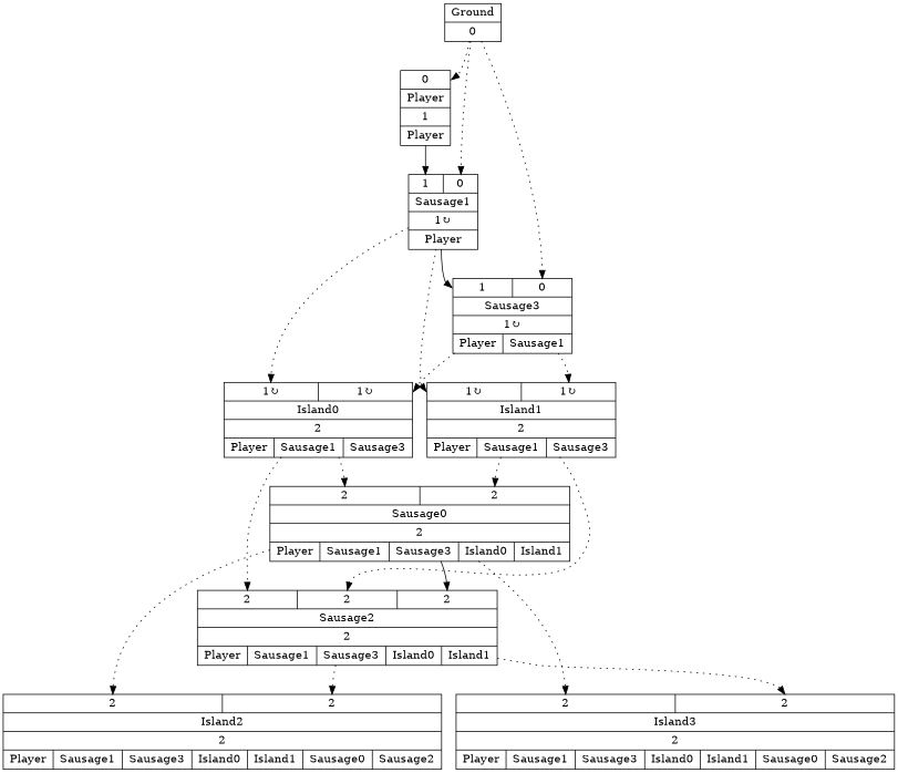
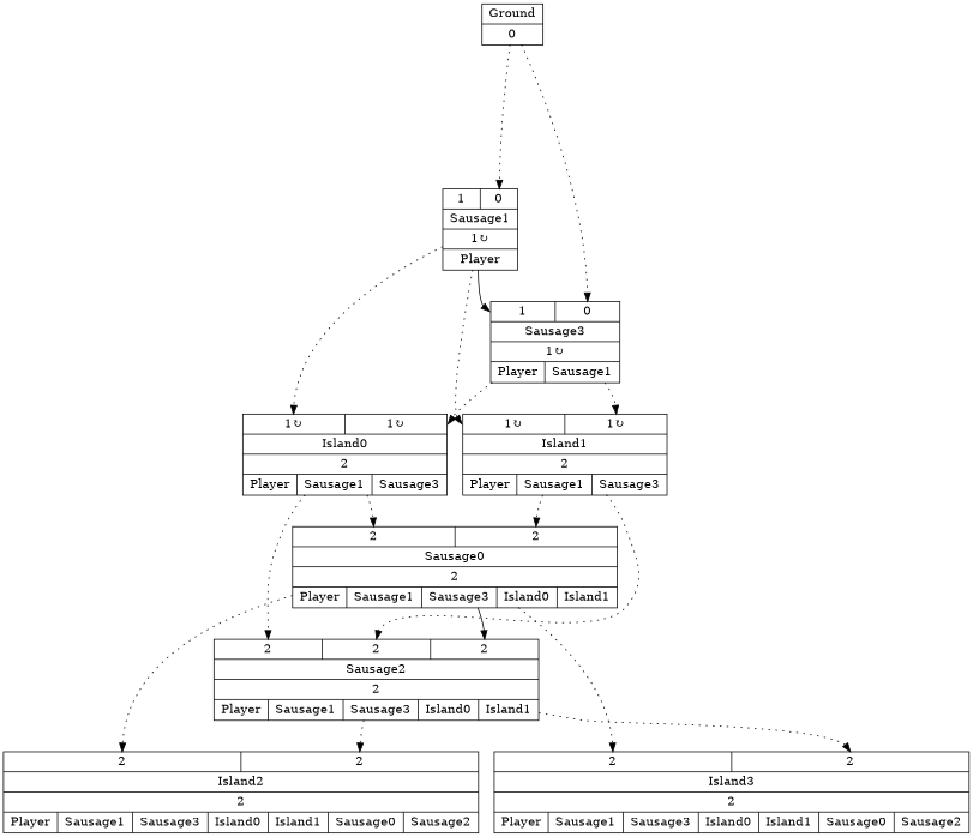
  digraph {
    node [shape=record]
    edge [headport=GroundP style=dotted]
-   n1 [label="{{<GroundP>0}|{Player}|<PlayerOUT>1|{Player}}"]
    n2 [label="{{<Player>1|<GroundP>0}|{Sausage1}|<Sausage1OUT>1&#8635;|{Player}}"]
    n3 [label="{{Ground}|<GroundOUT>0}"]
    n4 [label="{{<Sausage1>1|<GroundP>0}|{Sausage3}|<Sausage3OUT>1&#8635;|{Player|Sausage1}}"]
    n5 [label="{{<Sausage1P>1&#8635;|<Sausage3P>1&#8635;}|{Island0}|<Island0OUT>2|{Player|Sausage1|Sausage3}}"]
    n6 [label="{{<Sausage1P>1&#8635;|<Sausage3P>1&#8635;}|{Island1}|<Island1OUT>2|{Player|Sausage1|Sausage3}}"]
    n7 [label="{{<Island0P>2|<Island1P>2}|{Sausage0}|<Sausage0OUT>2|{Player|Sausage1|Sausage3|Island0|Island1}}"]
    n8 [label="{{<Island0P>2|<Island1P>2|<Sausage0>2}|{Sausage2}|<Sausage2OUT>2|{Player|Sausage1|Sausage3|Island0|Island1}}"]
    n9 [label="{{<Sausage0P>2|<Sausage2P>2}|{Island2}|<Island2OUT>2|{Player|Sausage1|Sausage3|Island0|Island1|Sausage0|Sausage2}}"]
    n10 [label="{{<Sausage0P>2|<Sausage2P>2}|{Island3}|<Island3OUT>2|{Player|Sausage1|Sausage3|Island0|Island1|Sausage0|Sausage2}}"]
-   n1 -> n2 [headport=Player style=""]
    n2 -> n4 [headport=Sausage1 style=""]
    n2 -> n5 [headport=Sausage1P]
    n2 -> n6 [headport=Sausage1P]
-   n3 -> n1
    n3 -> n2
    n3 -> n4
    n4 -> n5 [headport=Sausage3P]
    n4 -> n6 [headport=Sausage3P]
    n5 -> n7 [headport=Island0P]
    n5 -> n8 [headport=Island0P]
    n6 -> n7 [headport=Island1P]
    n6 -> n8 [headport=Island1P]
    n7 -> n8 [headport=Sausage0 style=""]
    n7 -> n9 [headport=Sausage0P]
    n7 -> n10 [headport=Sausage0P]
    n8 -> n9 [headport=Sausage2P]
    n8 -> n10 [headport=Sausage2P]
  }
